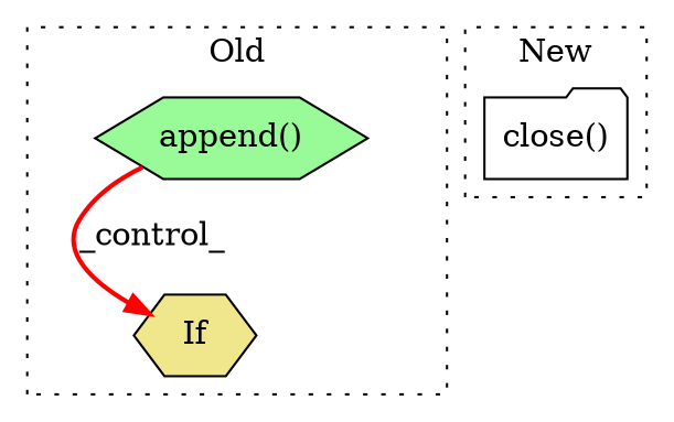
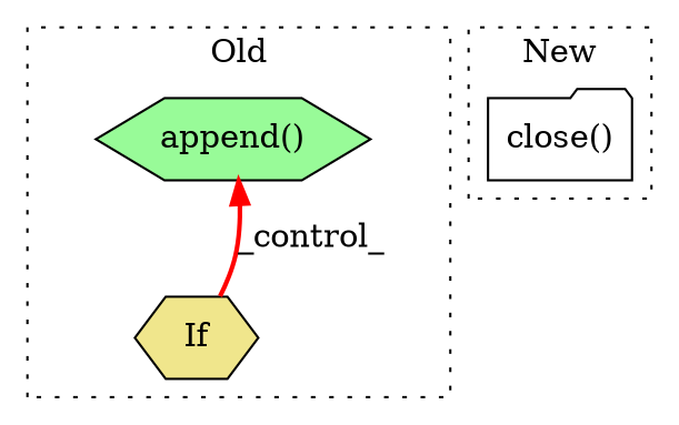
  digraph {
    node [a=75 shape=hexagon style=filled]
    n1 [l="18,1" label="append()" s="1401,1450" fillcolor=palegreen]
    n2 [a=96 l=3 label=If s=1218 fillcolor=khaki]
    n3 [l=12 label="close()" s=1168 shape=folder fillcolor=white]
    subgraph cluster_1 {
      label=Old
      style=dotted
      n1
      n2
    }
    subgraph cluster_2 {
      label=New
      style=dotted
      n3
    }
-   n1 -> n2 [label=_control_ color=red style=bold]
+   n2 -> n1 [label=_control_ color=red style=bold]
  }
